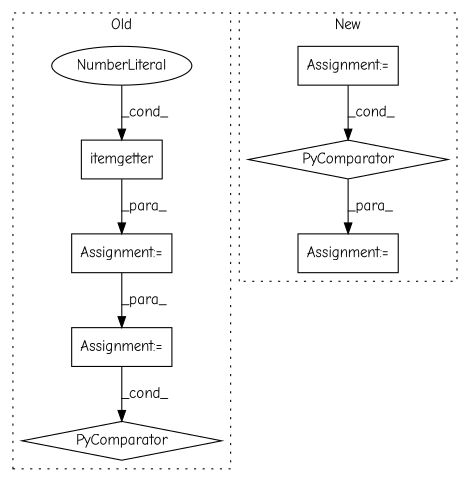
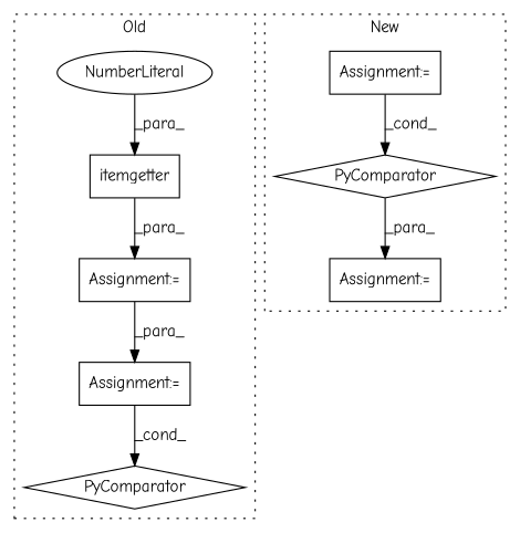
  digraph {
    fontname="Comic Neue"
    node [a=7 l=26 shape=box fontname="Comic Neue"]
    edge [fontname="Comic Neue"]
    n1 [a=32 l="11,1" label=itemgetter s="34577,34589"]
    n2 [label="Assignment:=" s=34950]
    n3 [a=34 l=1 label=NumberLiteral s=34588 shape=ellipse]
    n4 [l=1 label="Assignment:=" s=34553]
    n5 [a=113 label=PyComparator s=34839 shape=diamond]
    n6 [a=113 l=25 label=PyComparator s=35262 shape=diamond]
    n7 [l=76 label="Assignment:=" s=34951]
    n8 [l=12 label="Assignment:=" s=35119]
    subgraph cluster_1 {
      label=Old
      style=dotted
      n1
      n2
      n3
      n4
      n5
    }
    subgraph cluster_2 {
      label=New
      style=dotted
      n6
      n7
      n8
    }
    n1 -> n4 [label=_para_]
    n2 -> n5 [label=_cond_]
-   n3 -> n1 [label=_cond_]
+   n3 -> n1 [label=_para_]
    n4 -> n2 [label=_para_]
    n6 -> n8 [label=_para_]
    n7 -> n6 [label=_cond_]
  }
